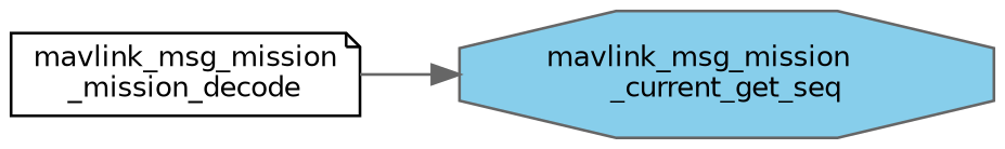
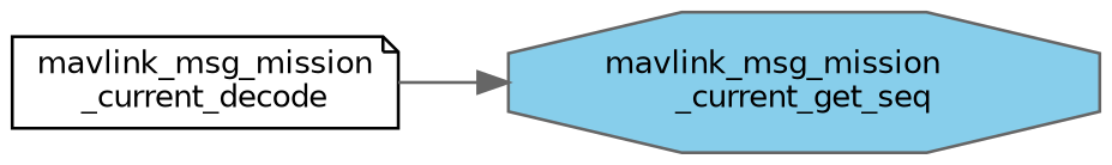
  digraph {
    rankdir=LR
    node [fontname=Helvetica fontsize=10 style=filled]
-   n1 [color=black fillcolor=white fontcolor=black height=0.2 label="mavlink_msg_mission\l_mission_decode" shape=note width=0.4]
+   n1 [color=black fillcolor=white fontcolor=black height=0.2 label="mavlink_msg_mission\l_current_decode" shape=note width=0.4]
    n2 [color=gray40 fillcolor=skyblue height=0.2 label="mavlink_msg_mission\l_current_get_seq" shape=octagon width=0.4]
    n1 -> n2 [color=gray40 fontname=Helvetica fontsize=10 labelfontname=Helvetica labelfontsize=10 style=solid]
  }
